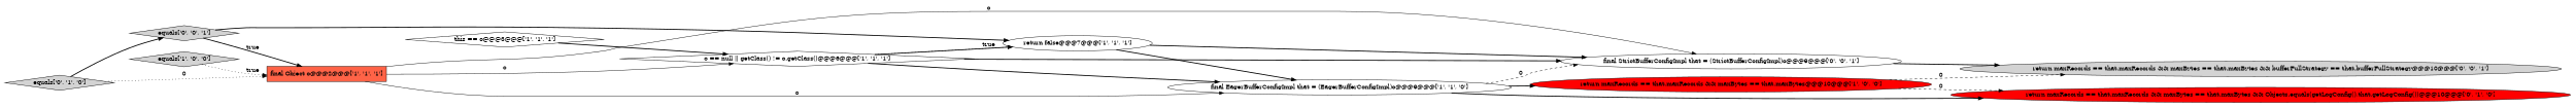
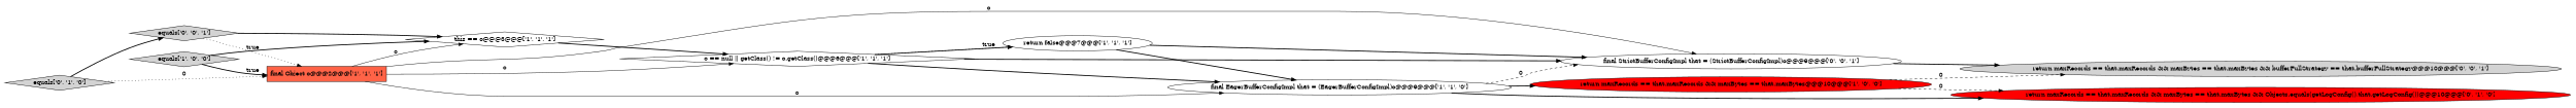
  digraph {
    rankdir=LR
    node [fillcolor=white shape=ellipse style=filled]
    edge [style=bold]
    n1 [fillcolor=lightgray label="equals['1', '0', '0']" shape=diamond]
    n2 [label="this == o@@@3@@@['1', '1', '1']" shape=diamond]
    n3 [fillcolor=tomato label="final Object o@@@2@@@['1', '1', '1']" shape=box]
    n4 [label="o == null || getClass() != o.getClass()@@@6@@@['1', '1', '1']" shape=diamond]
    n5 [label="final EagerBufferConfigImpl that = (EagerBufferConfigImpl)o@@@9@@@['1', '1', '0']"]
    n6 [label="final StrictBufferConfigImpl that = (StrictBufferConfigImpl)o@@@9@@@['0', '0', '1']"]
    n7 [fillcolor=lightgray label="return maxRecords == that.maxRecords && maxBytes == that.maxBytes && bufferFullStrategy == that.bufferFullStrategy@@@10@@@['0', '0', '1']"]
    n8 [label="return false@@@7@@@['1', '1', '1']"]
    n9 [fillcolor=red label="return maxRecords == that.maxRecords && maxBytes == that.maxBytes && Objects.equals(getLogConfig(),that.getLogConfig())@@@10@@@['0', '1', '0']"]
    n10 [fillcolor=red label="return maxRecords == that.maxRecords && maxBytes == that.maxBytes@@@10@@@['1', '0', '0']"]
    n11 [fillcolor=lightgray label="equals['0', '0', '1']" shape=diamond]
    n12 [fillcolor=lightgray label="equals['0', '1', '0']" shape=diamond]
-   n1 -> n3 [label=true style=dotted]
+   n1 -> n2
+   n1 -> n3 [label=true]
    n2 -> n4
+   n3 -> n2 [label=o style=solid]
    n3 -> n4 [label=o style=solid]
    n3 -> n5 [label=o style=solid]
    n3 -> n6 [label=o style=solid]
    n4 -> n5
    n4 -> n6
    n4 -> n8
    n4 -> n8 [label=true style=dotted]
    n5 -> n6 [label=0 style=dashed]
    n5 -> n9
    n5 -> n10
    n6 -> n7
    n8 -> n5
    n8 -> n6
    n10 -> n7 [label=0 style=dashed]
    n10 -> n9 [label=0 style=dashed]
-   n11 -> n8
-   n11 -> n3 [label=true]
+   n11 -> n2
+   n11 -> n3 [label=true style=dotted]
    n12 -> n3 [label=0 style=dotted]
    n12 -> n11
  }
